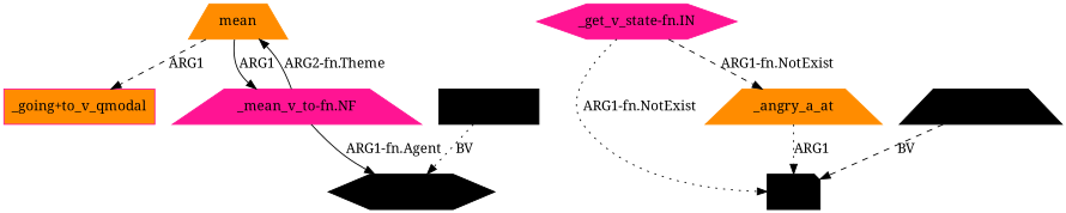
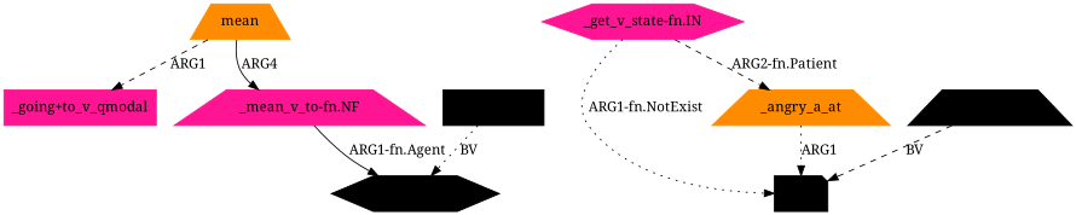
  digraph {
    fontname="Noto Serif"
    node [color=black fontname="Noto Serif" shape=trapezium style=filled]
    edge [fontname="Noto Serif" style=dashed]
    n1 [color=darkorange label=mean]
-   "_going+to_v_qmodal" [color=deeppink shape=box fillcolor=darkorange]
+   "_going+to_v_qmodal" [color=deeppink shape=box]
    "_mean_v_to-fn.NF" [color=deeppink]
    generic_entity [shape=hexagon]
    "_get_v_state-fn.IN" [color=deeppink shape=hexagon]
    pron [shape=note]
    _angry_a_at [color=darkorange]
    _that_q_dem [shape=box]
    pronoun_q
    n1 -> "_going+to_v_qmodal" [label=ARG1]
-   n1 -> "_mean_v_to-fn.NF" [label=ARG1 style=solid]
-   "_mean_v_to-fn.NF" -> n1 [label="ARG2-fn.Theme" style=solid]
+   n1 -> "_mean_v_to-fn.NF" [label=ARG4 style=solid]
    "_mean_v_to-fn.NF" -> generic_entity [label="ARG1-fn.Agent" style=solid]
    "_get_v_state-fn.IN" -> pron [label="ARG1-fn.NotExist" style=dotted]
-   "_get_v_state-fn.IN" -> _angry_a_at [label="ARG1-fn.NotExist"]
+   "_get_v_state-fn.IN" -> _angry_a_at [label="ARG2-fn.Patient"]
    _angry_a_at -> pron [label=ARG1 style=dotted]
    _that_q_dem -> generic_entity [label=BV style=dotted]
    pronoun_q -> pron [label=BV]
  }
